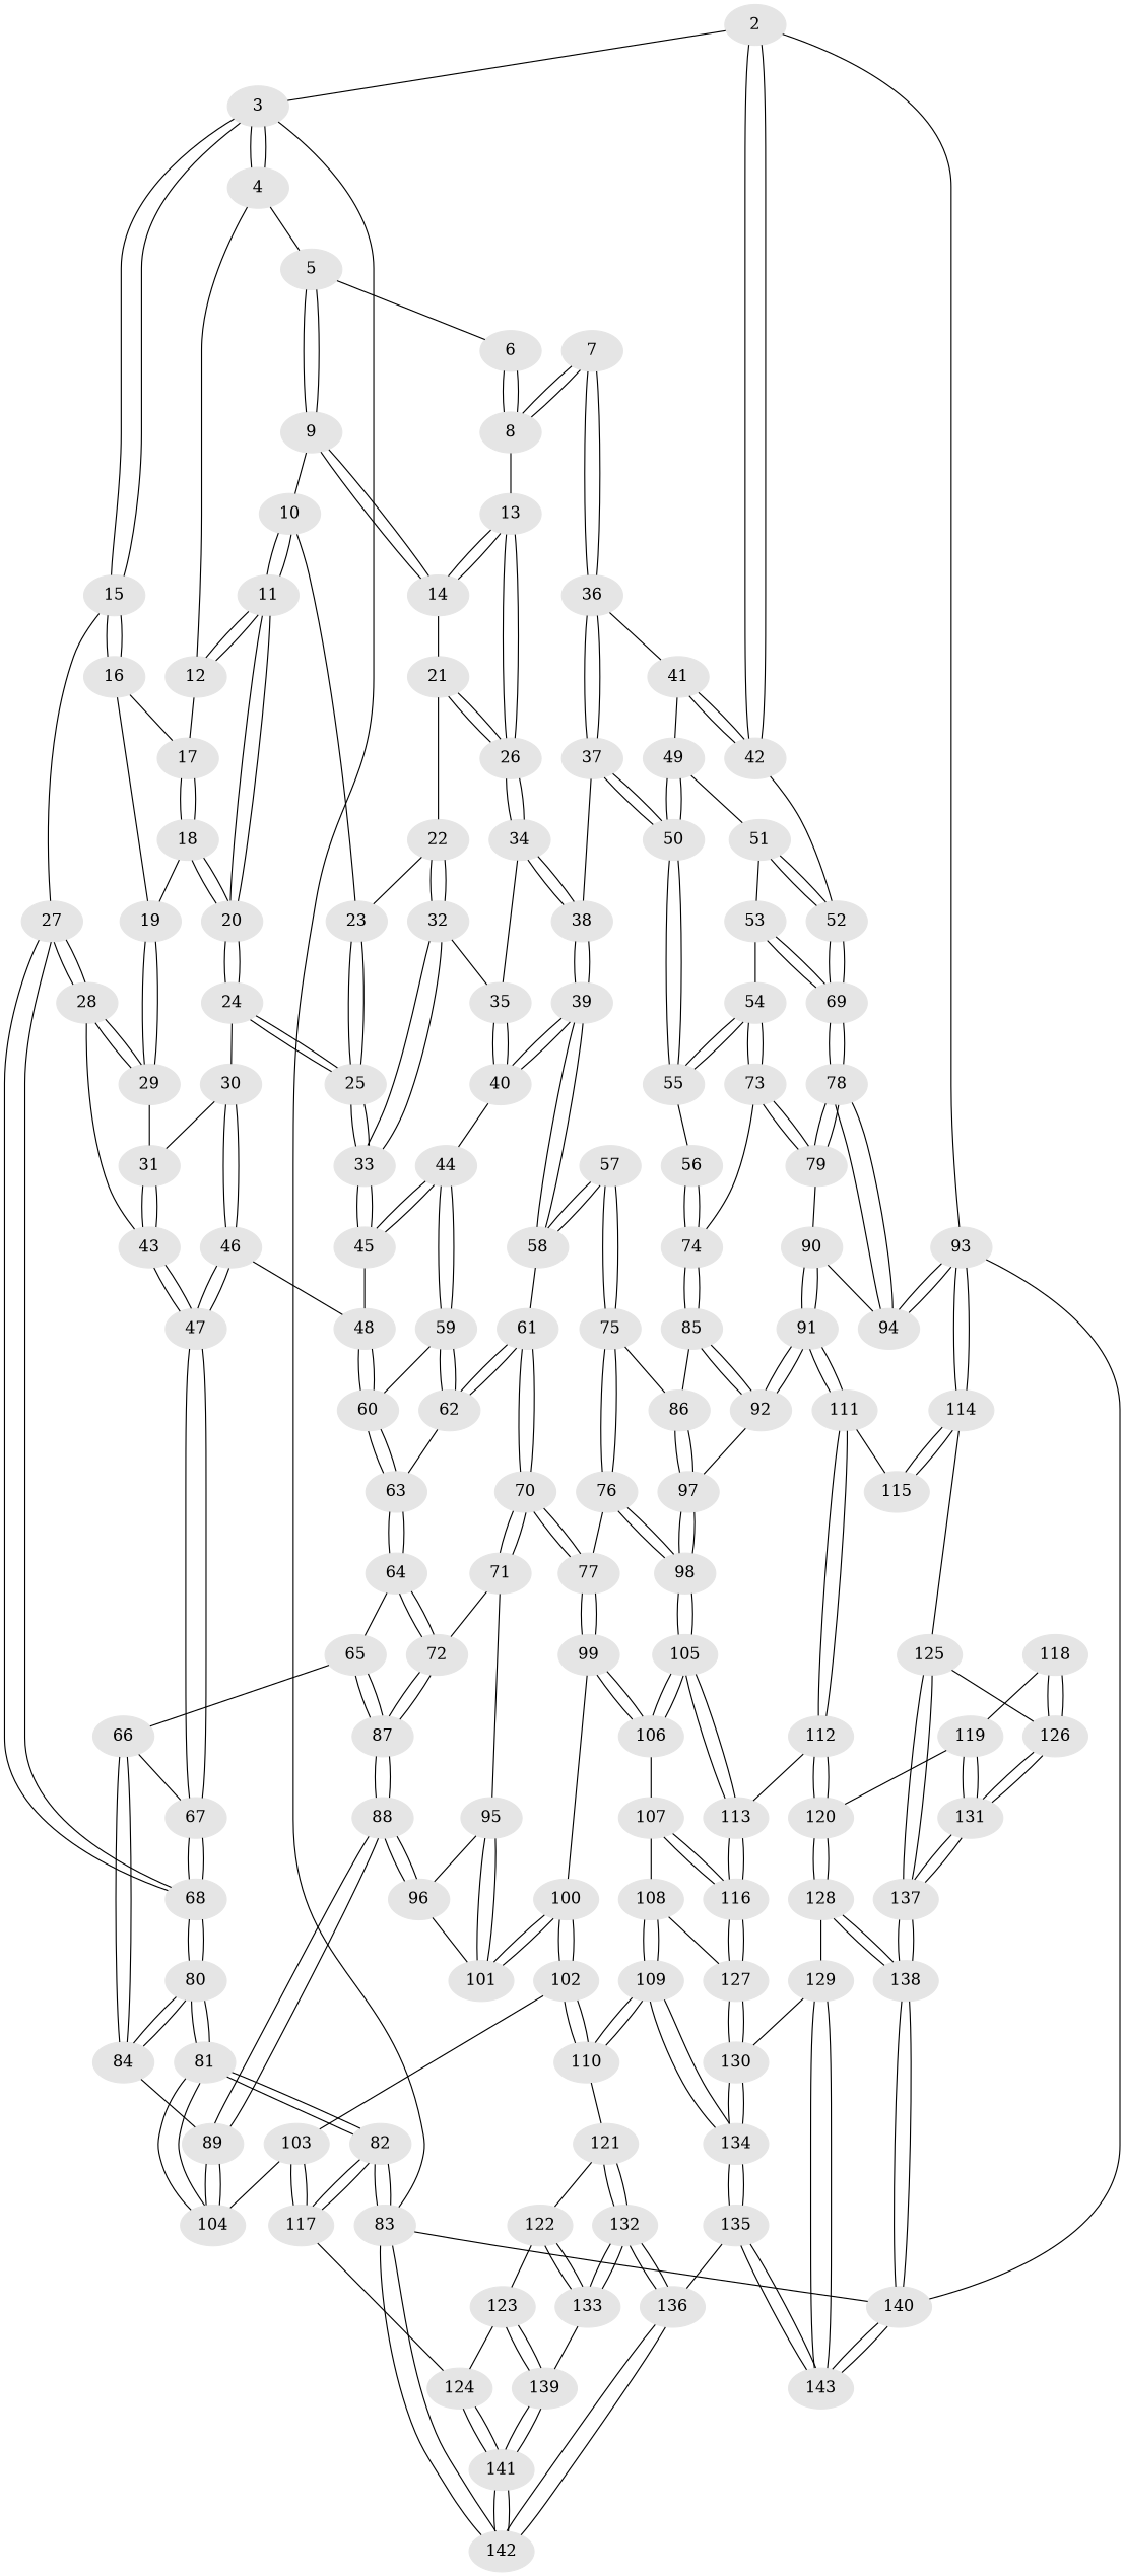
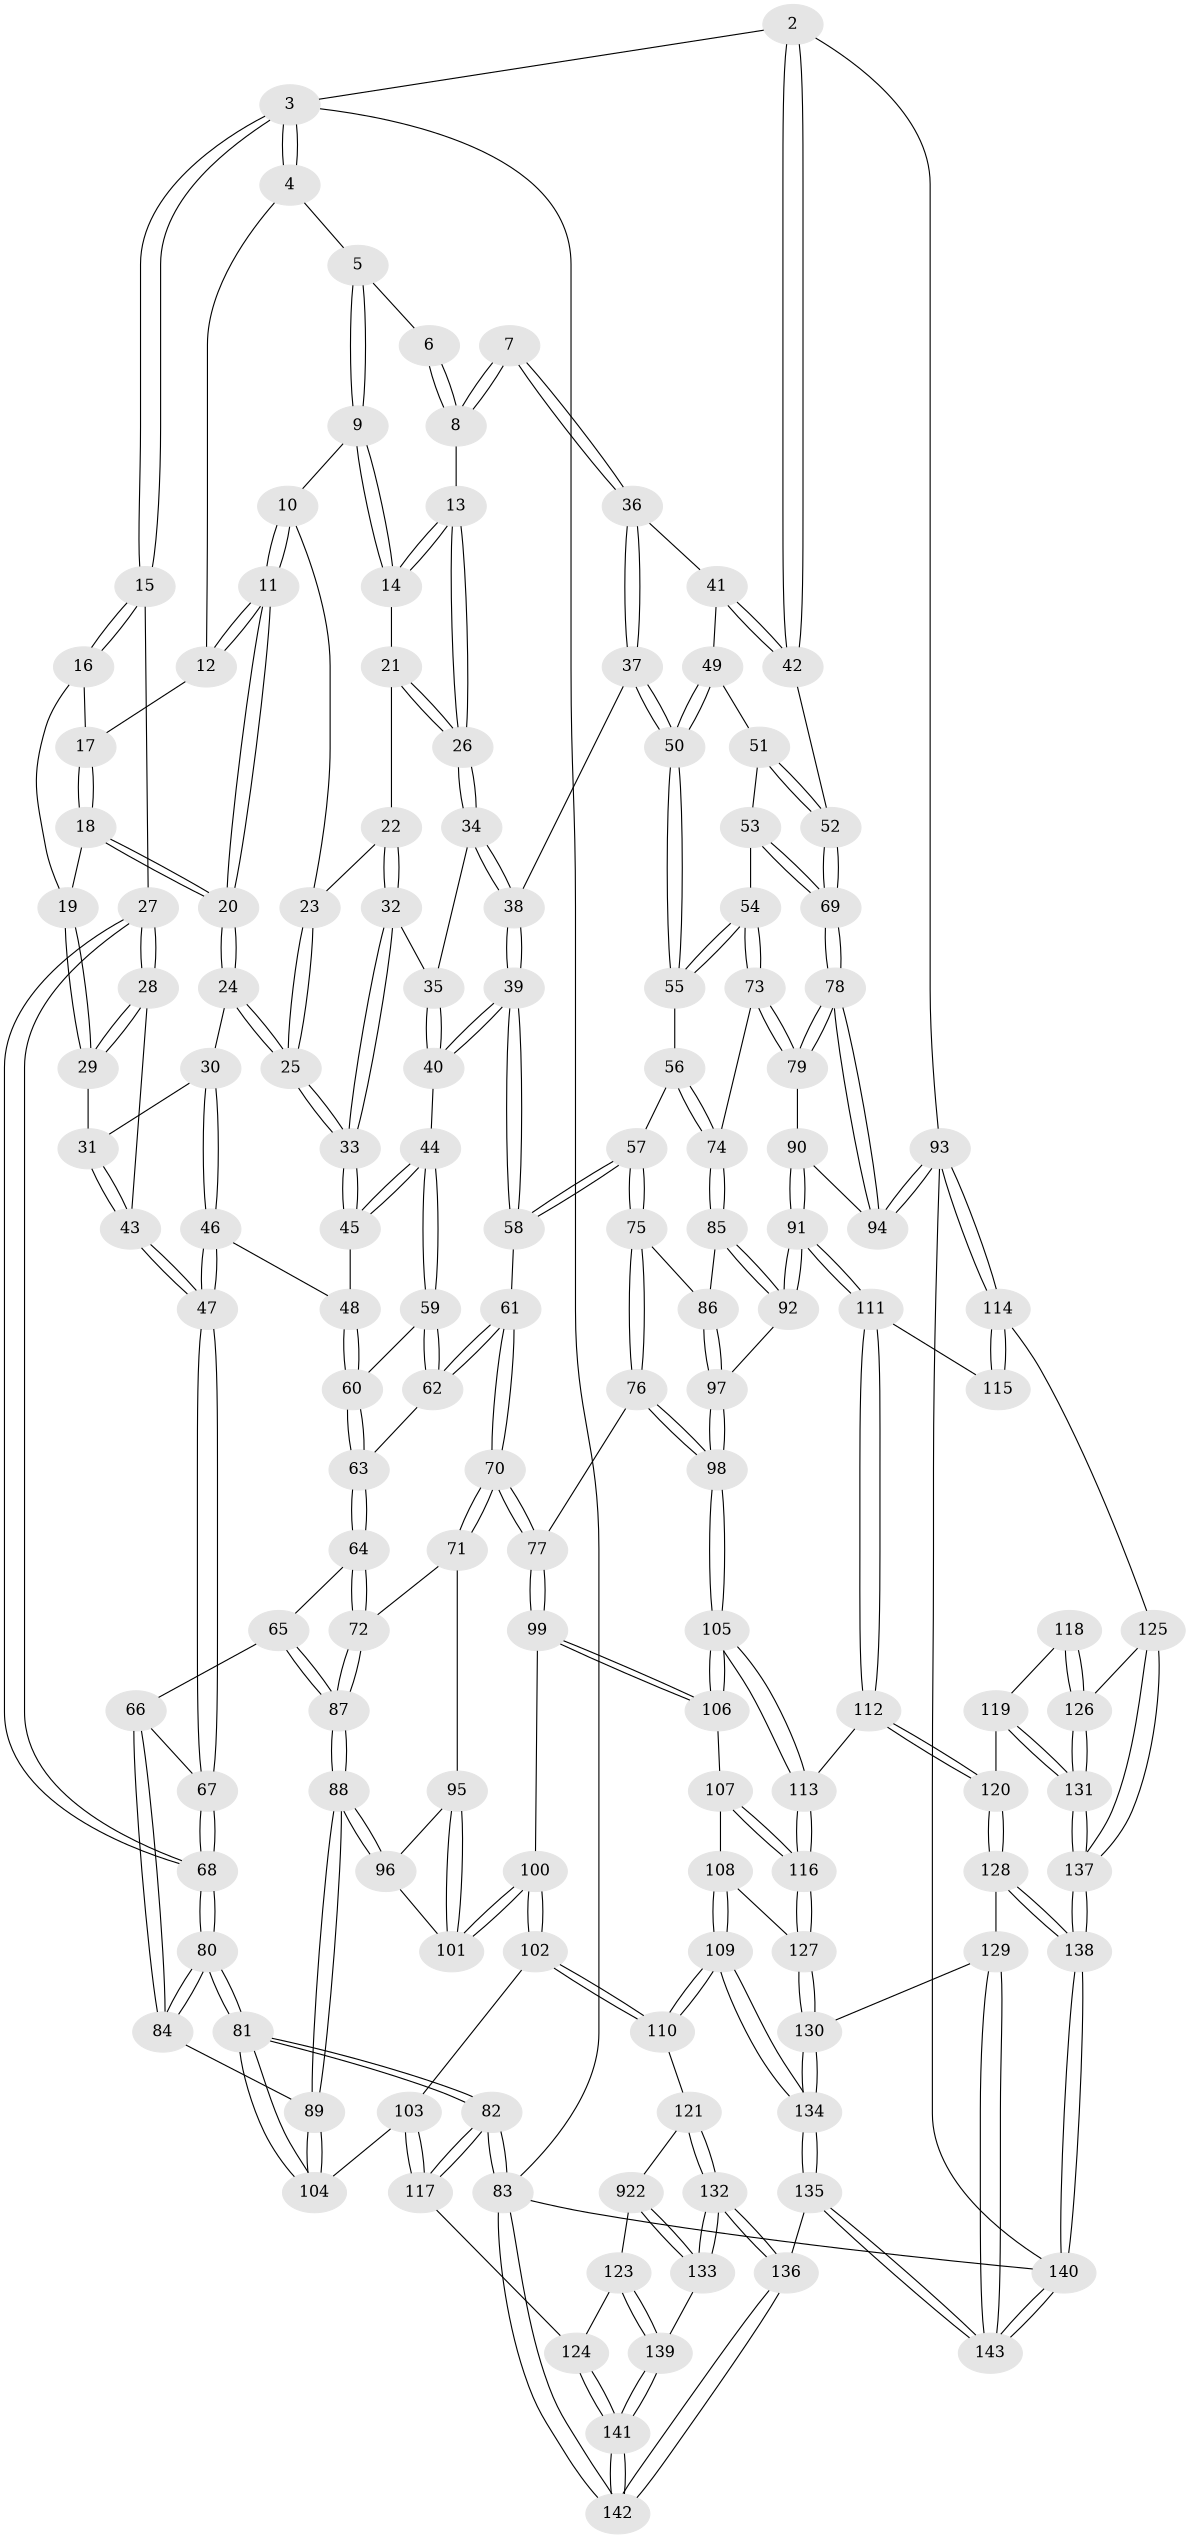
  graph {
    node [color=gray90 style=filled]
    2
    3
    42
    93
    7
    8
    36
    4
    15
    83
    52
    94
    140
    114
    5
    12
    16
    27
    142
    6
    9
    17
    10
    14
    13
    37
    41
    26
    11
    23
    21
    20
    25
    24
    18
    34
    22
    19
    28
    68
    29
    31
    30
    32
    33
    35
    46
    45
    38
    43
    80
    47
    48
    40
    39
    44
    50
    49
    55
    58
    61
    59
    51
    69
    67
    60
    62
    63
    53
    56
    54
    78
    73
    74
    79
    57
    75
    85
    76
    86
    70
    64
    71
    77
    65
    72
    66
    87
    84
    88
    89
    81
    95
    99
    96
    101
    90
    92
    98
    97
    105
    100
    106
    91
    82
    104
    117
    124
    143
    111
    112
    115
    125
    113
    102
    107
    103
    110
    121
    116
    108
    109
    127
    134
    130
    135
-   122
+   122 [label=922]
    132
    120
    128
    126
    137
    118
    119
    141
    131
    129
    138
    123
    133
    136
    139
    2 -- 3
    2 -- 42
    2 -- 42
    2 -- 93
    3 -- 4
    3 -- 4
    3 -- 15
    3 -- 15
    3 -- 83
    42 -- 52
    93 -- 94
    93 -- 94
    93 -- 140
    93 -- 114
    93 -- 114
    7 -- 8
    7 -- 8
    7 -- 36
    7 -- 36
    8 -- 13
    36 -- 37
    36 -- 37
    36 -- 41
    4 -- 5
    4 -- 12
    15 -- 16
    15 -- 16
    15 -- 27
    83 -- 140
    83 -- 142
    83 -- 142
    52 -- 69
    52 -- 69
    140 -- 143
    140 -- 143
    114 -- 115
    114 -- 115
    114 -- 125
    5 -- 6
    5 -- 9
    5 -- 9
    12 -- 17
    16 -- 17
    16 -- 19
    27 -- 28
    27 -- 28
    27 -- 68
    27 -- 68
    6 -- 8
    6 -- 8
    9 -- 10
    9 -- 14
    9 -- 14
    17 -- 18
    17 -- 18
    10 -- 11
    10 -- 11
    10 -- 23
    14 -- 21
    13 -- 14
    13 -- 14
    13 -- 26
    13 -- 26
    37 -- 38
    37 -- 50
    37 -- 50
    41 -- 42
    41 -- 42
    41 -- 49
    26 -- 34
    26 -- 34
    11 -- 12
    11 -- 12
    11 -- 20
    11 -- 20
    23 -- 25
    23 -- 25
    21 -- 26
    21 -- 26
    21 -- 22
    20 -- 24
    20 -- 24
    25 -- 33
    25 -- 33
    24 -- 25
    24 -- 25
    24 -- 30
    18 -- 20
    18 -- 20
    18 -- 19
    34 -- 35
    34 -- 38
    34 -- 38
    22 -- 23
    22 -- 32
    22 -- 32
    19 -- 29
    19 -- 29
    28 -- 29
    28 -- 29
    28 -- 43
    68 -- 80
    68 -- 80
    29 -- 31
    31 -- 43
    31 -- 43
    30 -- 31
    30 -- 46
    30 -- 46
    32 -- 33
    32 -- 33
    32 -- 35
    33 -- 45
    33 -- 45
    35 -- 40
    35 -- 40
    46 -- 47
    46 -- 47
    46 -- 48
    45 -- 48
    38 -- 39
    38 -- 39
    43 -- 47
    43 -- 47
    80 -- 84
    80 -- 84
    80 -- 81
    80 -- 81
    47 -- 67
    47 -- 67
    48 -- 60
    48 -- 60
    40 -- 44
    39 -- 40
    39 -- 40
    39 -- 58
    39 -- 58
    44 -- 45
    44 -- 45
    44 -- 59
    44 -- 59
    50 -- 55
    50 -- 55
    49 -- 50
    49 -- 50
    49 -- 51
    55 -- 56
    58 -- 61
    61 -- 62
    61 -- 62
    61 -- 70
    61 -- 70
    59 -- 60
    59 -- 62
    59 -- 62
    51 -- 52
    51 -- 52
    51 -- 53
    69 -- 78
    69 -- 78
    67 -- 68
    67 -- 68
    60 -- 63
    60 -- 63
    62 -- 63
    63 -- 64
    63 -- 64
    53 -- 69
    53 -- 69
    53 -- 54
    56 -- 74
    56 -- 74
+   56 -- 57
    54 -- 55
    54 -- 55
    54 -- 73
    54 -- 73
    78 -- 94
    78 -- 94
    78 -- 79
    78 -- 79
    73 -- 74
    73 -- 79
    73 -- 79
    74 -- 85
    74 -- 85
    79 -- 90
    57 -- 58
    57 -- 58
    57 -- 75
    57 -- 75
    75 -- 76
    75 -- 76
    75 -- 86
    85 -- 86
    85 -- 92
    85 -- 92
    76 -- 77
    76 -- 98
    76 -- 98
    86 -- 97
    86 -- 97
    70 -- 71
    70 -- 71
    70 -- 77
    70 -- 77
    64 -- 65
    64 -- 72
    64 -- 72
    71 -- 72
    71 -- 95
    77 -- 99
    77 -- 99
    65 -- 66
    65 -- 87
    65 -- 87
    72 -- 87
    72 -- 87
    66 -- 67
    66 -- 84
    66 -- 84
    87 -- 88
    87 -- 88
    84 -- 89
    88 -- 89
    88 -- 89
    88 -- 96
    88 -- 96
    89 -- 104
    89 -- 104
    81 -- 82
    81 -- 82
    81 -- 104
    81 -- 104
    95 -- 96
    95 -- 101
    95 -- 101
    99 -- 100
    99 -- 106
    99 -- 106
    96 -- 101
    90 -- 94
    90 -- 91
    90 -- 91
    92 -- 97
    98 -- 105
    98 -- 105
    97 -- 98
    97 -- 98
    105 -- 106
    105 -- 106
    105 -- 113
    105 -- 113
    100 -- 101
    100 -- 101
    100 -- 102
    100 -- 102
    106 -- 107
    91 -- 92
    91 -- 92
    91 -- 111
    91 -- 111
    82 -- 83
    82 -- 83
    82 -- 117
    82 -- 117
    117 -- 124
    124 -- 141
    124 -- 141
    111 -- 112
    111 -- 112
    111 -- 115
    112 -- 113
    112 -- 120
    112 -- 120
    125 -- 126
    125 -- 137
    125 -- 137
    113 -- 116
    113 -- 116
    102 -- 103
    102 -- 110
    102 -- 110
    107 -- 116
    107 -- 116
    107 -- 108
    103 -- 104
    103 -- 117
    103 -- 117
    110 -- 121
    121 -- 122
    121 -- 132
    121 -- 132
    116 -- 127
    116 -- 127
    108 -- 109
    108 -- 109
    108 -- 127
    109 -- 110
    109 -- 110
    109 -- 134
    109 -- 134
    127 -- 130
    127 -- 130
    134 -- 135
    134 -- 135
    130 -- 134
    130 -- 134
    135 -- 143
    135 -- 143
    135 -- 136
    122 -- 123
    122 -- 133
    122 -- 133
    132 -- 133
    132 -- 133
    132 -- 136
    132 -- 136
    120 -- 128
    120 -- 128
    128 -- 129
    128 -- 138
    128 -- 138
    126 -- 131
    126 -- 131
    137 -- 138
    137 -- 138
    118 -- 126
    118 -- 126
    118 -- 119
    119 -- 120
    119 -- 131
    119 -- 131
    141 -- 142
    141 -- 142
    131 -- 137
    131 -- 137
    129 -- 143
    129 -- 143
    129 -- 130
    138 -- 140
    138 -- 140
    123 -- 124
    123 -- 139
    123 -- 139
    133 -- 139
    136 -- 142
    136 -- 142
    139 -- 141
    139 -- 141
  }
